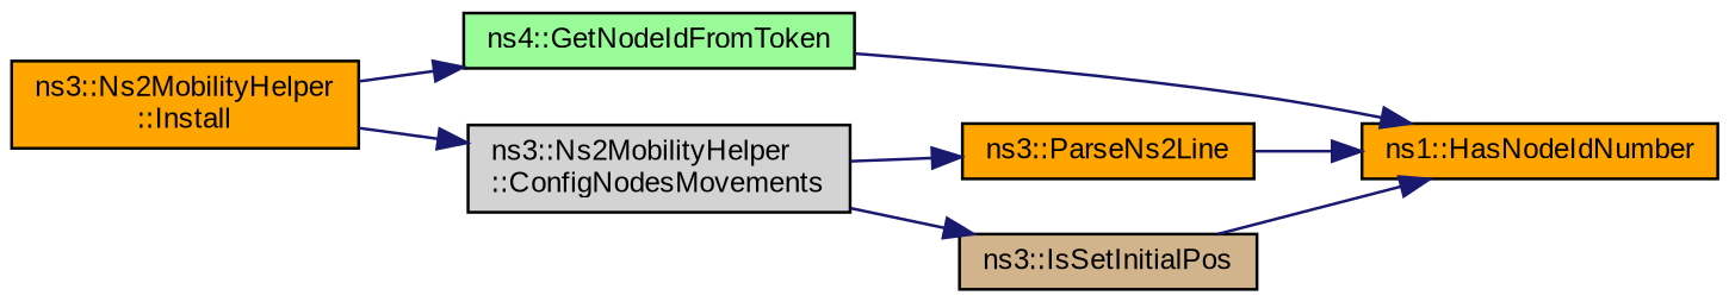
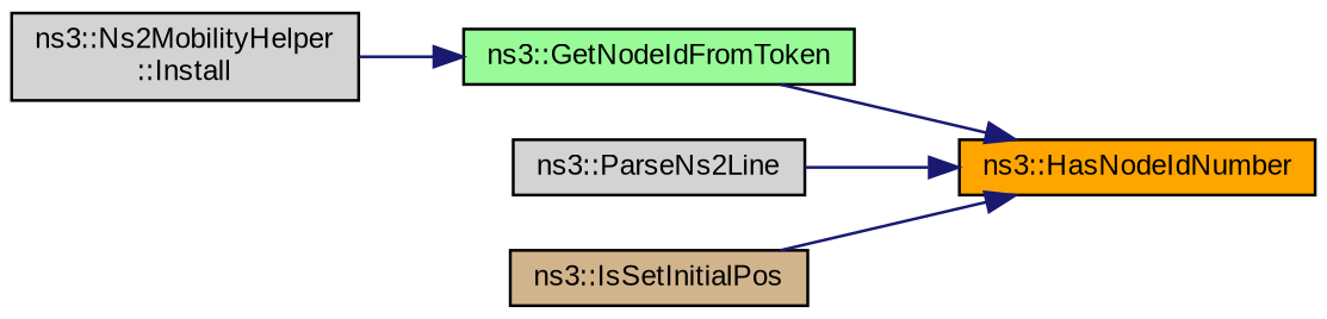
  digraph {
    fontname="Liberation Sans"
    rankdir=RL
    node [color=black fillcolor=orange fontname="Liberation Sans" fontsize=10 shape=record style=filled]
    edge [color=midnightblue dir=back fontname="Liberation Sans" fontsize=10 labelfontname=Helvetica labelfontsize=10 style=solid]
-   n1 [fontcolor=black height=0.2 label="ns1::HasNodeIdNumber" width=0.4]
-   n2 [fillcolor=palegreen height=0.2 label="ns4::GetNodeIdFromToken" width=0.4]
-   n3 [height=0.2 label="ns3::ParseNs2Line" width=0.4]
+   n1 [fontcolor=black height=0.2 label="ns3::HasNodeIdNumber" width=0.4]
+   n2 [fillcolor=palegreen height=0.2 label="ns3::GetNodeIdFromToken" width=0.4]
+   n3 [fillcolor=lightgrey height=0.2 label="ns3::ParseNs2Line" width=0.4]
    n4 [fillcolor=tan height=0.2 label="ns3::IsSetInitialPos" width=0.4]
-   n5 [height=0.2 label="ns3::Ns2MobilityHelper\l::Install" width=0.4]
-   n6 [fillcolor=lightgrey height=0.2 label="ns3::Ns2MobilityHelper\l::ConfigNodesMovements" width=0.4]
+   n5 [fillcolor=lightgrey height=0.2 label="ns3::Ns2MobilityHelper\l::Install" width=0.4]
    n1 -> n2
    n1 -> n3
    n1 -> n4
    n2 -> n5
-   n3 -> n6
-   n4 -> n6
-   n6 -> n5
  }
